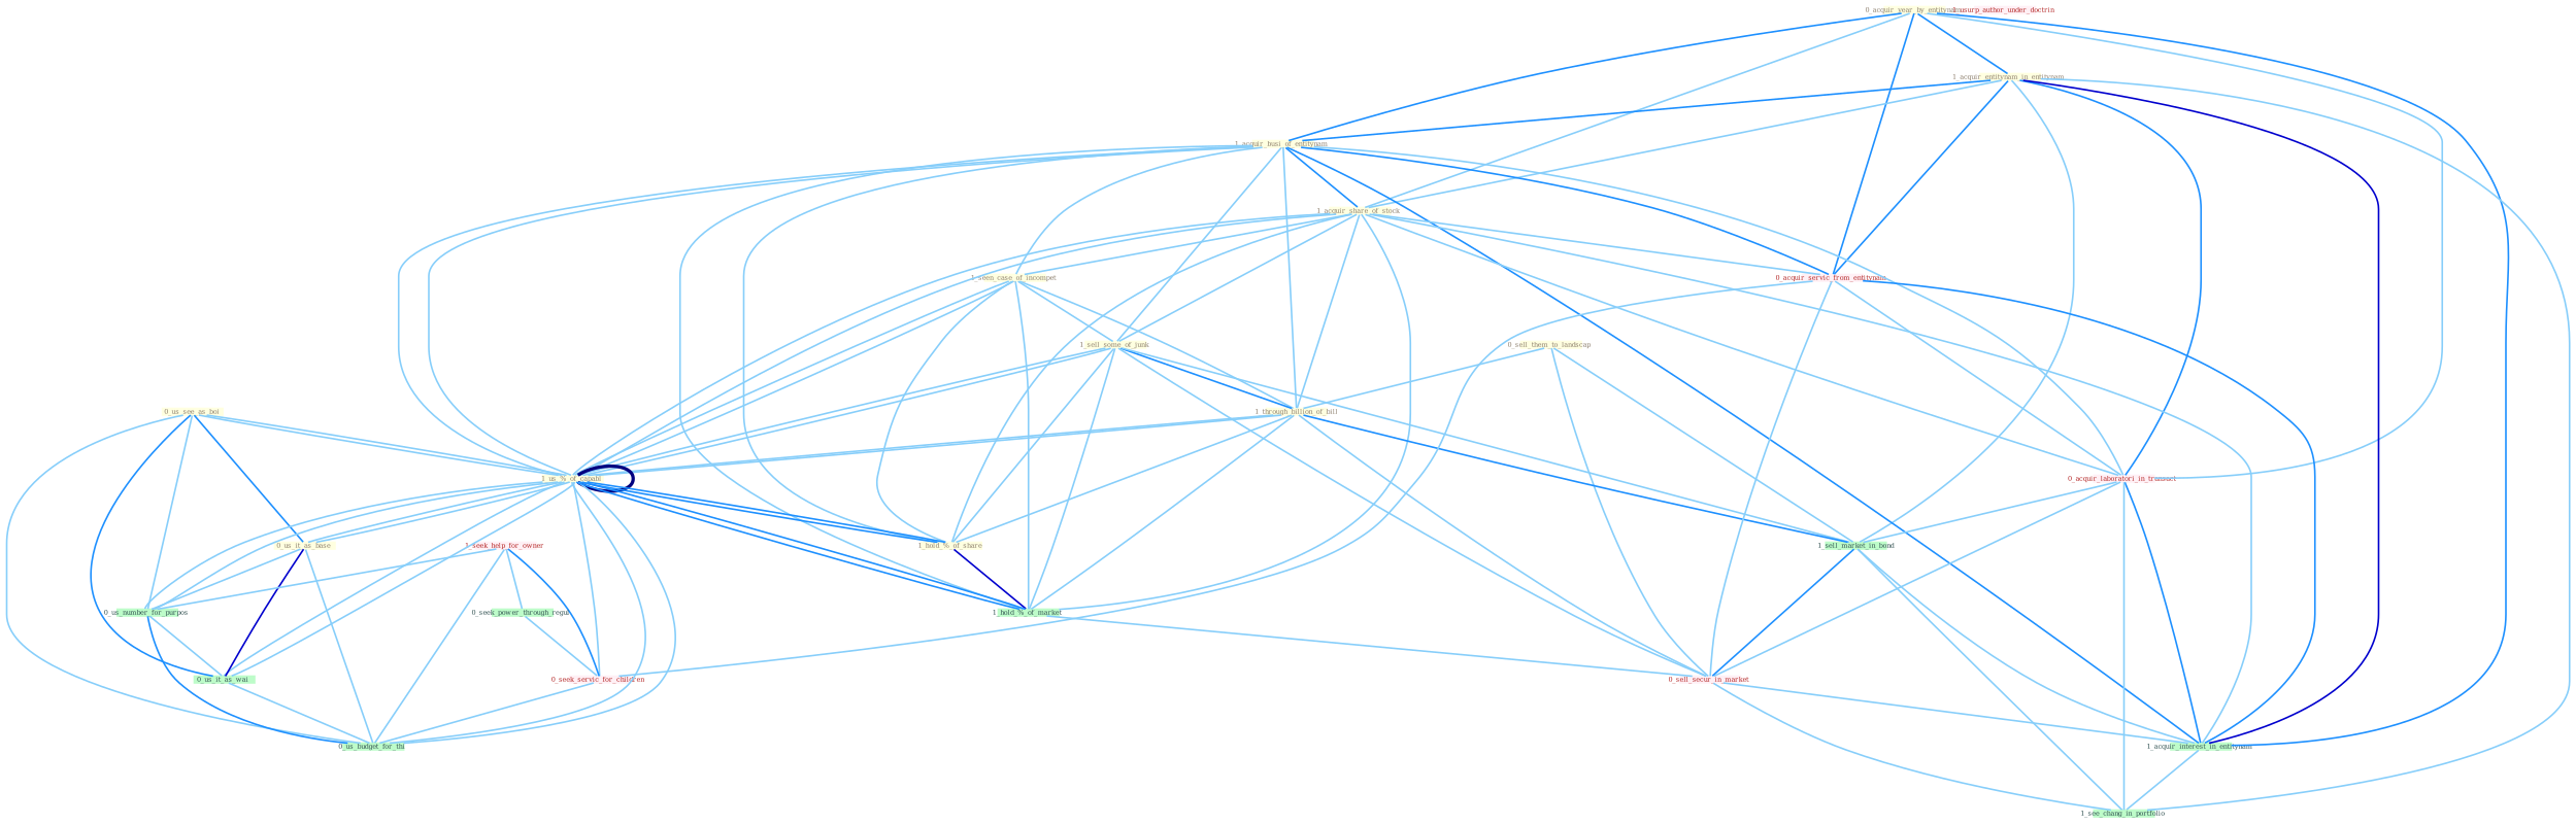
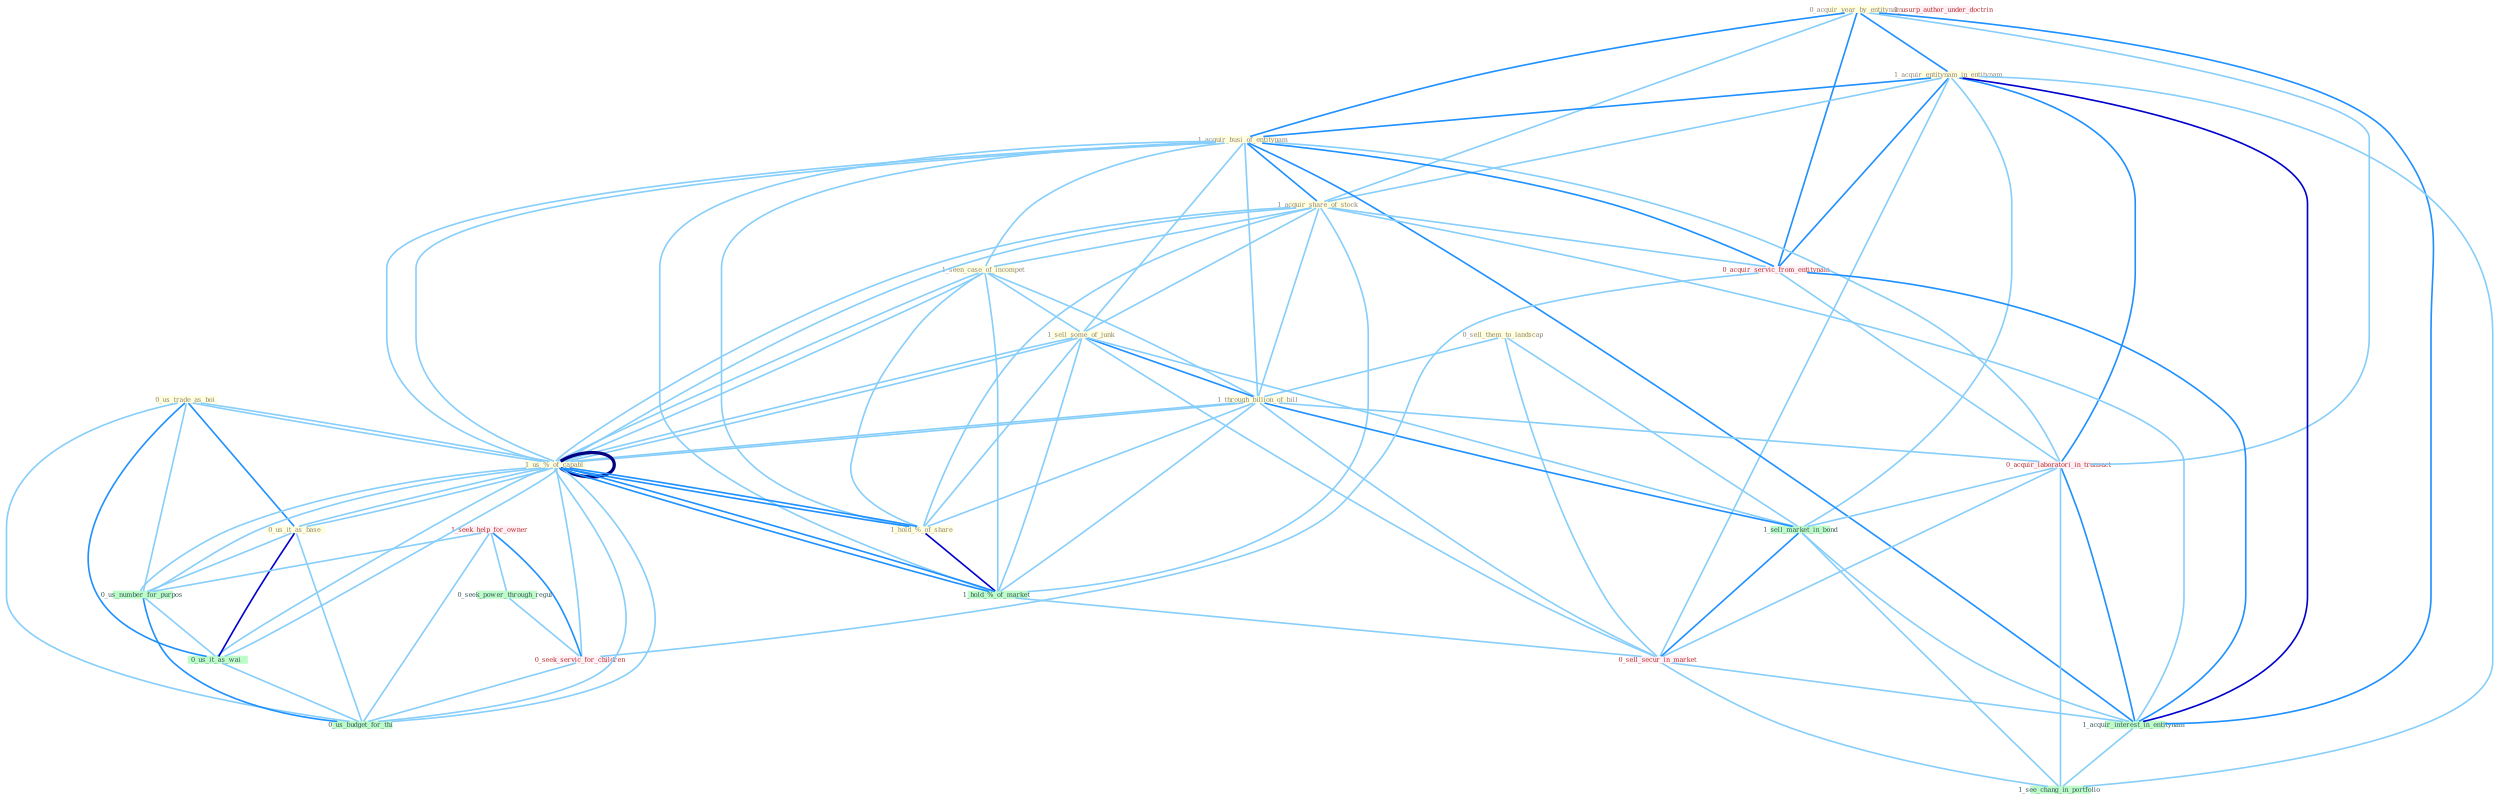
  graph {
    node [color="#ffffe0" fixedsize=true fontcolor="#8b7d6b" fontsize=4 shape=polygon style=filled]
    edge [color="#87cefa" w=1]
    "0_acquir_year_by_entitynam " [height=.06 width=.5]
    "1_acquir_entitynam_in_entitynam " [height=.06 width=.5]
-   "0_us_trade_as_boi " [height=.06 width=.5 label="0_us_see_as_boi"]
+   "0_us_trade_as_boi " [height=.06 width=.5]
    "1_acquir_busi_of_entitynam " [height=.06 width=.5]
    "0_sell_them_to_landscap " [height=.06 width=.5]
    "1_acquir_share_of_stock " [height=.06 width=.5]
    "1_seen_case_of_incompet " [height=.06 width=.5]
    "1_sell_some_of_junk " [height=.06 width=.5]
    n9 [height=.06 label="1_through_billion_of_bill" width=.5]
    "1_us_%_of_capabl " [height=.06 width=.5]
    "0_us_it_as_base " [height=.06 width=.5]
    "1_hold_%_of_share " [height=.06 width=.5]
    "1_seek_help_for_owner " [color="#fff0f5" fontcolor="#b22222" height=.06 width=.5]
    "0_acquir_servic_from_entitynam " [color="#fff0f5" fontcolor="#b22222" height=.06 width=.5]
    "0_acquir_laboratori_in_transact " [color="#fff0f5" fontcolor="#b22222" height=.06 width=.5]
    "1_usurp_author_under_doctrin " [color="#fff0f5" fontcolor="#b22222" height=.06 width=.5]
    "0_sell_secur_in_market " [color="#fff0f5" fontcolor="#b22222" height=.06 width=.5]
    "0_seek_servic_for_children " [color="#fff0f5" fontcolor="#b22222" height=.06 width=.5]
    "1_acquir_interest_in_entitynam " [color="#BDFCC9" fontcolor="#2f4f4f" height=.06 width=.5]
    n20 [color="#BDFCC9" fontcolor="#2f4f4f" height=.06 label="1_sell_market_in_bond" width=.5]
    "1_see_chang_in_portfolio " [color="#BDFCC9" fontcolor="#2f4f4f" height=.06 width=.5]
    "0_us_number_for_purpos " [color="#BDFCC9" fontcolor="#2f4f4f" height=.06 width=.5]
    "0_us_it_as_wai " [color="#BDFCC9" fontcolor="#2f4f4f" height=.06 width=.5]
    "0_us_budget_for_thi " [color="#BDFCC9" fontcolor="#2f4f4f" height=.06 width=.5]
    "1_hold_%_of_market " [color="#BDFCC9" fontcolor="#2f4f4f" height=.06 width=.5]
    "0_seek_power_through_regul " [color="#BDFCC9" fontcolor="#2f4f4f" height=.06 width=.5]
    subgraph sub_1 {
      "0_acquir_year_by_entitynam "
      "1_acquir_entitynam_in_entitynam "
      "0_us_trade_as_boi "
      "1_acquir_busi_of_entitynam "
      "0_sell_them_to_landscap "
      "1_acquir_share_of_stock "
      "1_seen_case_of_incompet "
      "1_sell_some_of_junk "
      n9
      "1_us_%_of_capabl "
      "0_us_it_as_base "
      "1_hold_%_of_share "
    }
    subgraph sub_2 {
      "1_seek_help_for_owner "
      "0_acquir_servic_from_entitynam "
      "0_acquir_laboratori_in_transact "
      "1_usurp_author_under_doctrin "
      "0_sell_secur_in_market "
      "0_seek_servic_for_children "
    }
    "0_acquir_year_by_entitynam " -- "1_acquir_entitynam_in_entitynam " [color="#1e90ff" w=2]
    "0_acquir_year_by_entitynam " -- "1_acquir_busi_of_entitynam " [color="#1e90ff" w=2]
    "0_acquir_year_by_entitynam " -- "1_acquir_share_of_stock "
    "0_acquir_year_by_entitynam " -- "0_acquir_servic_from_entitynam " [color="#1e90ff" w=2]
    "0_acquir_year_by_entitynam " -- "0_acquir_laboratori_in_transact "
    "0_acquir_year_by_entitynam " -- "1_acquir_interest_in_entitynam " [color="#1e90ff" w=2]
    "1_acquir_entitynam_in_entitynam " -- "1_acquir_busi_of_entitynam " [color="#1e90ff" w=2]
    "1_acquir_entitynam_in_entitynam " -- "1_acquir_share_of_stock "
    "1_acquir_entitynam_in_entitynam " -- "0_acquir_servic_from_entitynam " [color="#1e90ff" w=2]
    "1_acquir_entitynam_in_entitynam " -- "0_acquir_laboratori_in_transact " [color="#1e90ff" w=2]
-   "0_acquir_servic_from_entitynam " -- "0_sell_secur_in_market "
+   "1_acquir_entitynam_in_entitynam " -- "0_sell_secur_in_market "
    "1_acquir_entitynam_in_entitynam " -- "1_acquir_interest_in_entitynam " [color="#0000cd" w=3]
    "1_acquir_entitynam_in_entitynam " -- n20
    "1_acquir_entitynam_in_entitynam " -- "1_see_chang_in_portfolio "
    "0_us_trade_as_boi " -- "1_us_%_of_capabl "
    "0_us_trade_as_boi " -- "1_us_%_of_capabl "
    "0_us_trade_as_boi " -- "0_us_it_as_base " [color="#1e90ff" w=2]
    "0_us_trade_as_boi " -- "0_us_number_for_purpos "
    "0_us_trade_as_boi " -- "0_us_it_as_wai " [color="#1e90ff" w=2]
    "0_us_trade_as_boi " -- "0_us_budget_for_thi "
    "1_acquir_busi_of_entitynam " -- "1_acquir_share_of_stock " [color="#1e90ff" w=2]
    "1_acquir_busi_of_entitynam " -- "1_seen_case_of_incompet "
    "1_acquir_busi_of_entitynam " -- "1_sell_some_of_junk "
    "1_acquir_busi_of_entitynam " -- n9
    "1_acquir_busi_of_entitynam " -- "1_us_%_of_capabl "
    "1_acquir_busi_of_entitynam " -- "1_us_%_of_capabl "
    "1_acquir_busi_of_entitynam " -- "1_hold_%_of_share "
    "1_acquir_busi_of_entitynam " -- "0_acquir_servic_from_entitynam " [color="#1e90ff" w=2]
    "1_acquir_busi_of_entitynam " -- "0_acquir_laboratori_in_transact "
    "1_acquir_busi_of_entitynam " -- "1_acquir_interest_in_entitynam " [color="#1e90ff" w=2]
    "1_acquir_busi_of_entitynam " -- "1_hold_%_of_market "
    "0_sell_them_to_landscap " -- n9
    "0_sell_them_to_landscap " -- "0_sell_secur_in_market "
    "0_sell_them_to_landscap " -- n20
    "1_acquir_share_of_stock " -- "1_seen_case_of_incompet "
    "1_acquir_share_of_stock " -- "1_sell_some_of_junk "
    "1_acquir_share_of_stock " -- n9
    "1_acquir_share_of_stock " -- "1_us_%_of_capabl "
    "1_acquir_share_of_stock " -- "1_us_%_of_capabl "
    "1_acquir_share_of_stock " -- "1_hold_%_of_share "
    "1_acquir_share_of_stock " -- "0_acquir_servic_from_entitynam "
-   "1_acquir_share_of_stock " -- "0_acquir_laboratori_in_transact "
+   n9 -- "0_acquir_laboratori_in_transact "
    "1_acquir_share_of_stock " -- "1_acquir_interest_in_entitynam "
    "1_acquir_share_of_stock " -- "1_hold_%_of_market "
    "1_seen_case_of_incompet " -- "1_sell_some_of_junk "
    "1_seen_case_of_incompet " -- n9
    "1_seen_case_of_incompet " -- "1_us_%_of_capabl "
    "1_seen_case_of_incompet " -- "1_us_%_of_capabl "
    "1_seen_case_of_incompet " -- "1_hold_%_of_share "
    "1_seen_case_of_incompet " -- "1_hold_%_of_market "
    "1_sell_some_of_junk " -- n9 [color="#1e90ff" w=2]
    "1_sell_some_of_junk " -- "1_us_%_of_capabl "
    "1_sell_some_of_junk " -- "1_us_%_of_capabl "
    "1_sell_some_of_junk " -- "1_hold_%_of_share "
    "1_sell_some_of_junk " -- "0_sell_secur_in_market "
    "1_sell_some_of_junk " -- n20
    "1_sell_some_of_junk " -- "1_hold_%_of_market "
    n9 -- "1_us_%_of_capabl "
    n9 -- "1_us_%_of_capabl "
    n9 -- "1_hold_%_of_share "
    n9 -- "0_sell_secur_in_market "
    n9 -- n20 [color="#1e90ff" w=2]
    n9 -- "1_hold_%_of_market "
    "1_us_%_of_capabl " -- "1_us_%_of_capabl " [color="#000080" style=bold w=4]
    "1_us_%_of_capabl " -- "0_us_it_as_base "
    "1_us_%_of_capabl " -- "1_hold_%_of_share " [color="#1e90ff" w=2]
    "1_us_%_of_capabl " -- "0_seek_servic_for_children "
    "1_us_%_of_capabl " -- "0_us_number_for_purpos "
    "1_us_%_of_capabl " -- "0_us_it_as_wai "
    "1_us_%_of_capabl " -- "0_us_budget_for_thi "
    "1_us_%_of_capabl " -- "0_us_budget_for_thi "
    "1_us_%_of_capabl " -- "1_hold_%_of_market " [color="#1e90ff" w=2]
    "0_us_it_as_base " -- "1_us_%_of_capabl "
    "0_us_it_as_base " -- "0_us_number_for_purpos "
    "0_us_it_as_base " -- "0_us_it_as_wai " [color="#0000cd" w=3]
    "0_us_it_as_base " -- "0_us_budget_for_thi "
    "1_hold_%_of_share " -- "1_us_%_of_capabl " [color="#1e90ff" w=2]
    "1_hold_%_of_share " -- "1_hold_%_of_market " [color="#0000cd" w=3]
    "1_seek_help_for_owner " -- "0_seek_servic_for_children " [color="#1e90ff" w=2]
    "1_seek_help_for_owner " -- "0_us_number_for_purpos "
    "1_seek_help_for_owner " -- "0_us_budget_for_thi "
    "1_seek_help_for_owner " -- "0_seek_power_through_regul "
    "0_acquir_servic_from_entitynam " -- "0_acquir_laboratori_in_transact "
    "0_acquir_servic_from_entitynam " -- "0_seek_servic_for_children "
    "0_acquir_servic_from_entitynam " -- "1_acquir_interest_in_entitynam " [color="#1e90ff" w=2]
    "0_acquir_laboratori_in_transact " -- "0_sell_secur_in_market "
    "0_acquir_laboratori_in_transact " -- "1_acquir_interest_in_entitynam " [color="#1e90ff" w=2]
    "0_acquir_laboratori_in_transact " -- n20
    "0_acquir_laboratori_in_transact " -- "1_see_chang_in_portfolio "
    "0_sell_secur_in_market " -- "1_acquir_interest_in_entitynam "
    "0_sell_secur_in_market " -- "1_see_chang_in_portfolio "
    "0_seek_servic_for_children " -- "0_us_budget_for_thi "
    "1_acquir_interest_in_entitynam " -- "1_see_chang_in_portfolio "
    n20 -- "0_sell_secur_in_market " [color="#1e90ff" w=2]
    n20 -- "1_acquir_interest_in_entitynam "
    n20 -- "1_see_chang_in_portfolio "
    "0_us_number_for_purpos " -- "1_us_%_of_capabl "
    "0_us_number_for_purpos " -- "0_us_it_as_wai "
    "0_us_number_for_purpos " -- "0_us_budget_for_thi " [color="#1e90ff" w=2]
    "0_us_it_as_wai " -- "1_us_%_of_capabl "
    "0_us_it_as_wai " -- "0_us_budget_for_thi "
    "1_hold_%_of_market " -- "1_us_%_of_capabl " [color="#1e90ff" w=2]
    "1_hold_%_of_market " -- "0_sell_secur_in_market "
    "0_seek_power_through_regul " -- "0_seek_servic_for_children "
  }
